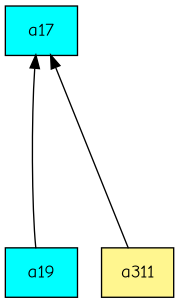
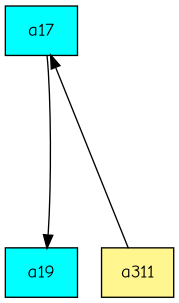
  digraph {
    fontname="Comic Neue"
    rankdir=BT
    ranksep=2.0
    node [fillcolor=cyan fontname="Comic Neue" shape=record style=filled]
    edge [fontname="Comic Neue"]
    n1 [label="{a19}"]
    n2 [label="{a17}"]
    n3 [fillcolor=khaki1 label="{a311}"]
-   n1 -> n2
+   n2 -> n1
    n3 -> n2
  }
